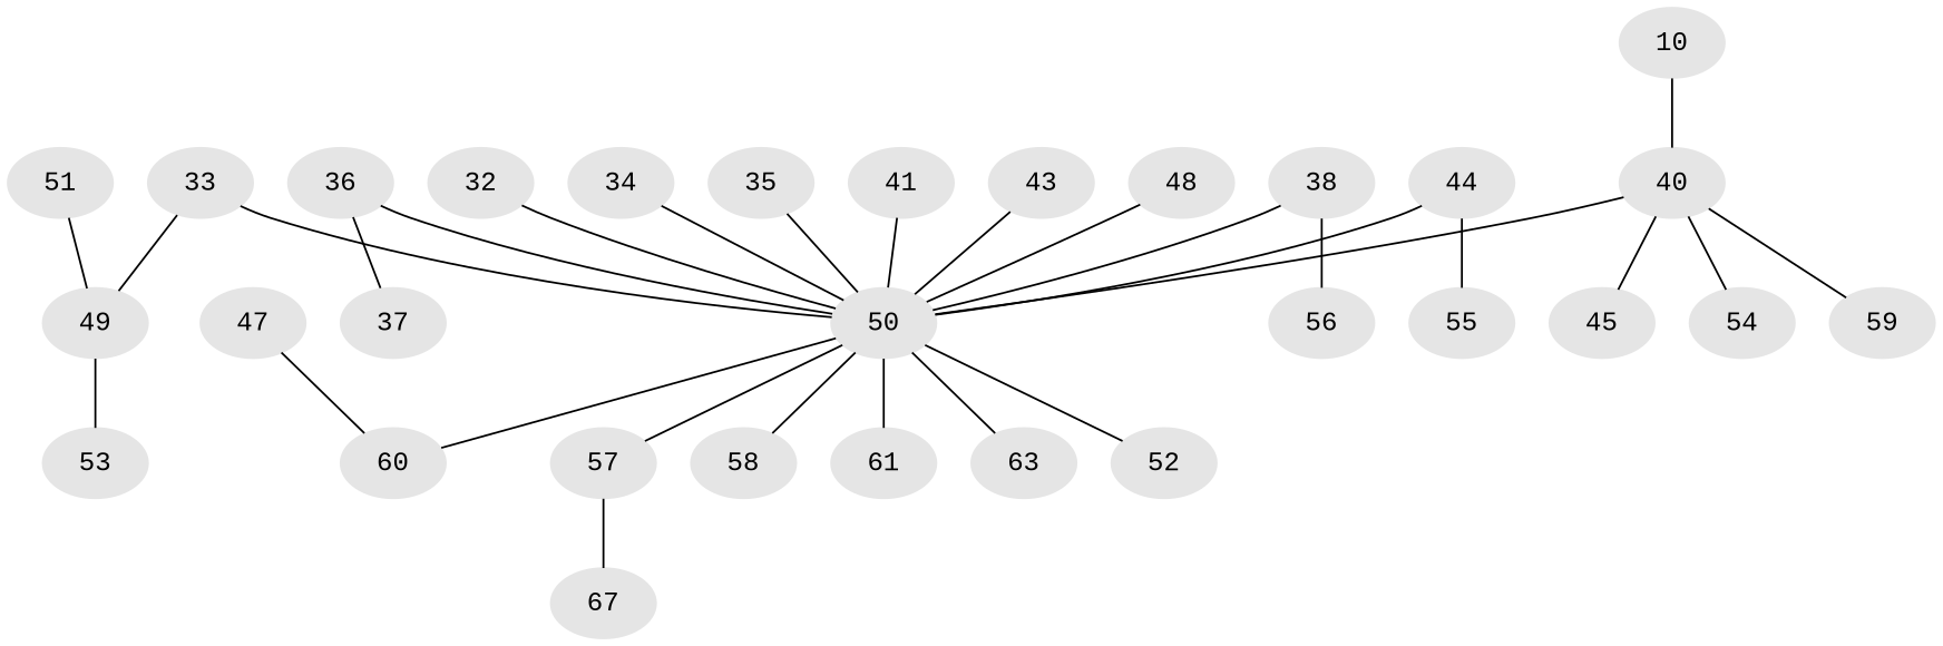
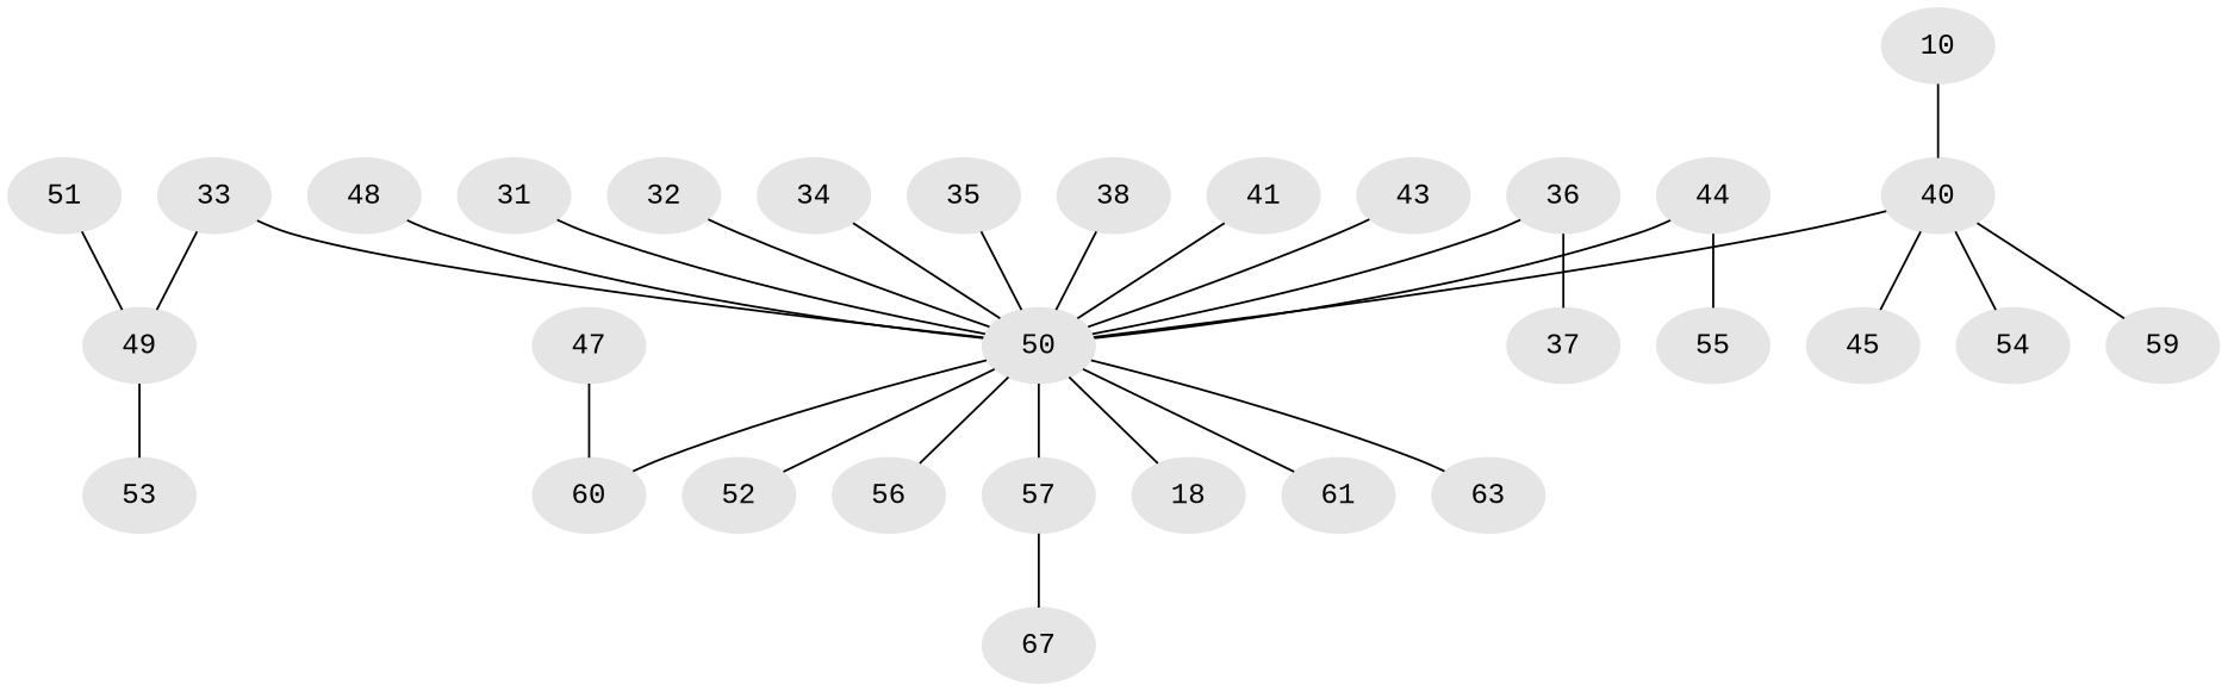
  graph {
    fontname="Liberation Mono"
    node [color=gray90 fontname="Liberation Mono" style=filled]
    edge [fontname="Liberation Mono"]
    40 [super="+12+25+28"]
    50 [super="+18+46+15+19+22+21+26+29"]
    45
    54
    59
    n6 [label=10]
    60 [super="+39"]
    52
    56
    57
-   58 [super="+42"]
+   58 [super="+42" label=18]
    61
    63
+   31
    32
    33 [super="+16"]
    49
    53
    34
    35
    36
    37
    38
    41
    43
    44
    55
    47
    48
    n30 [label=67]
    51
    40 -- 50
    40 -- 45
    40 -- 54
    40 -- 59
    50 -- 60
    50 -- 52
-   38 -- 56
+   50 -- 56
    50 -- 57
    50 -- 58
    50 -- 61
    50 -- 63
    n6 -- 40
    57 -- n30
+   31 -- 50
    32 -- 50
    33 -- 50
    33 -- 49
    49 -- 53
    34 -- 50
    35 -- 50
    36 -- 50
    36 -- 37
    38 -- 50
    41 -- 50
    43 -- 50
    44 -- 50
    44 -- 55
    47 -- 60
    48 -- 50
    51 -- 49
  }
